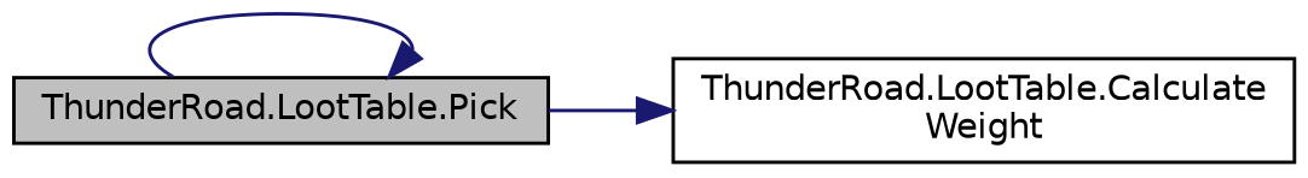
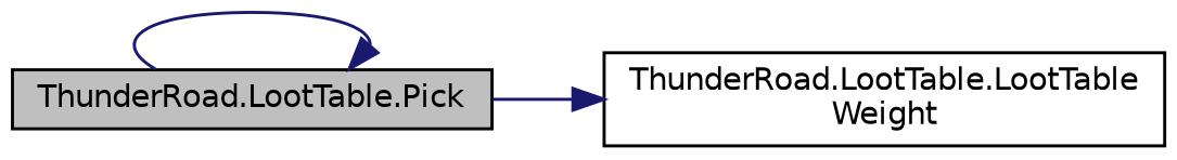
  digraph {
    rankdir=LR
    node [color=black fontname=Helvetica fontsize=10 shape=record style=filled]
    edge [color=midnightblue fontname=Helvetica fontsize=10 labelfontname=Helvetica labelfontsize=10 style=solid]
    n1 [fillcolor=grey75 fontcolor=black height=0.2 label="ThunderRoad.LootTable.Pick" width=0.4]
-   n2 [fillcolor=white height=0.2 label="ThunderRoad.LootTable.Calculate\lWeight" width=0.4]
+   n2 [fillcolor=white height=0.2 label="ThunderRoad.LootTable.LootTable\lWeight" width=0.4]
    n1 -> n1
    n1 -> n2
  }
